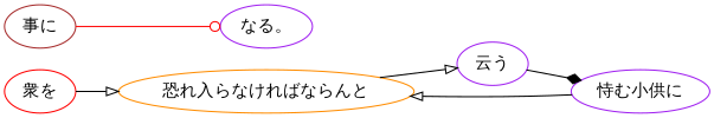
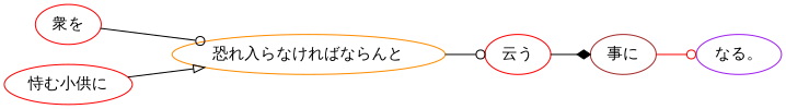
  digraph {
    rankdir=LR
    node [color=red]
    edge [arrowhead=odot color=black]
    n1 [label="衆を"]
    n2 [color=darkorange label="恐れ入らなければならんと"]
-   n3 [color=purple label="云う"]
-   n4 [color=purple label="恃む小供に"]
+   n3 [label="云う"]
+   n4 [label="恃む小供に"]
    n5 [color=brown label="事に"]
    n6 [color=purple label="なる。"]
-   n1 -> n2 [arrowhead=onormal]
-   n2 -> n3 [arrowhead=onormal]
-   n3 -> n4 [arrowhead=diamond]
+   n1 -> n2
+   n2 -> n3
+   n3 -> n5 [arrowhead=diamond]
    n4 -> n2 [arrowhead=onormal]
    n5 -> n6 [color=red]
  }
